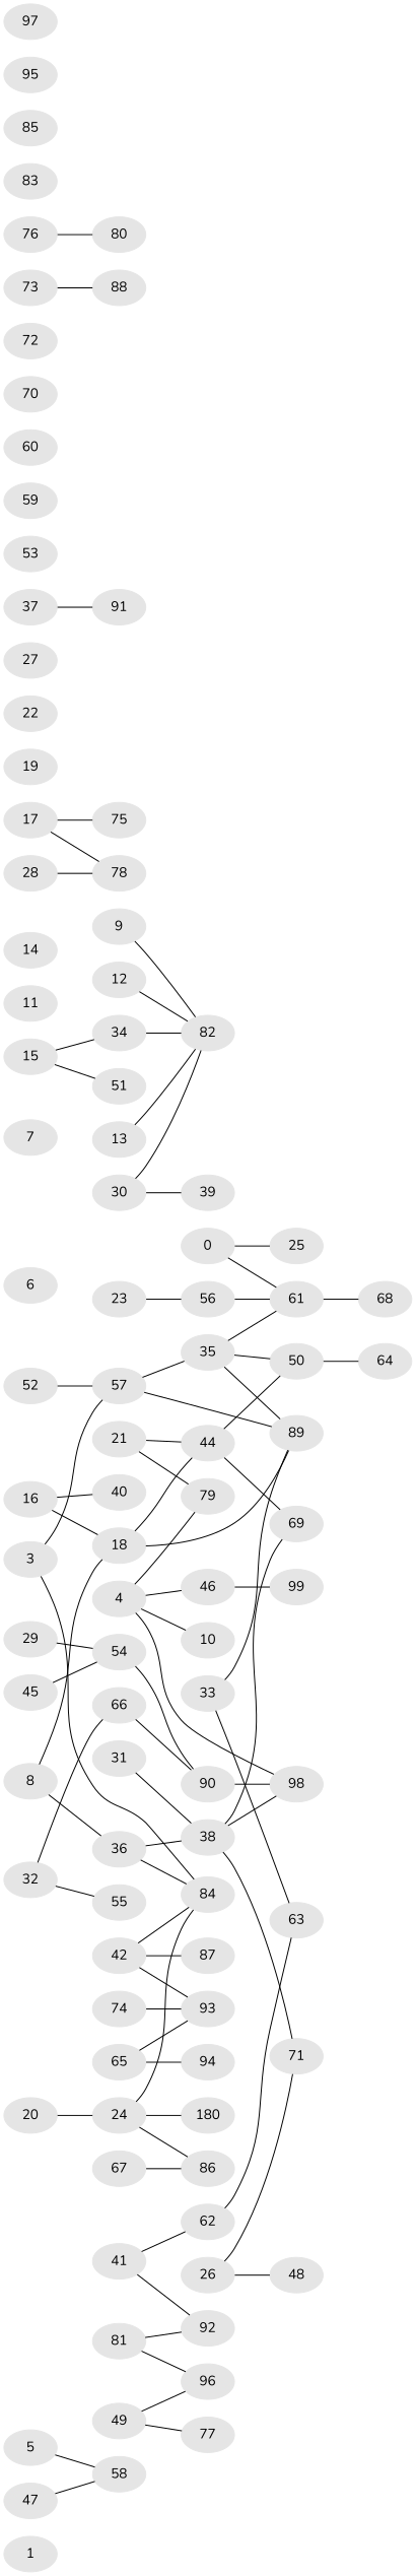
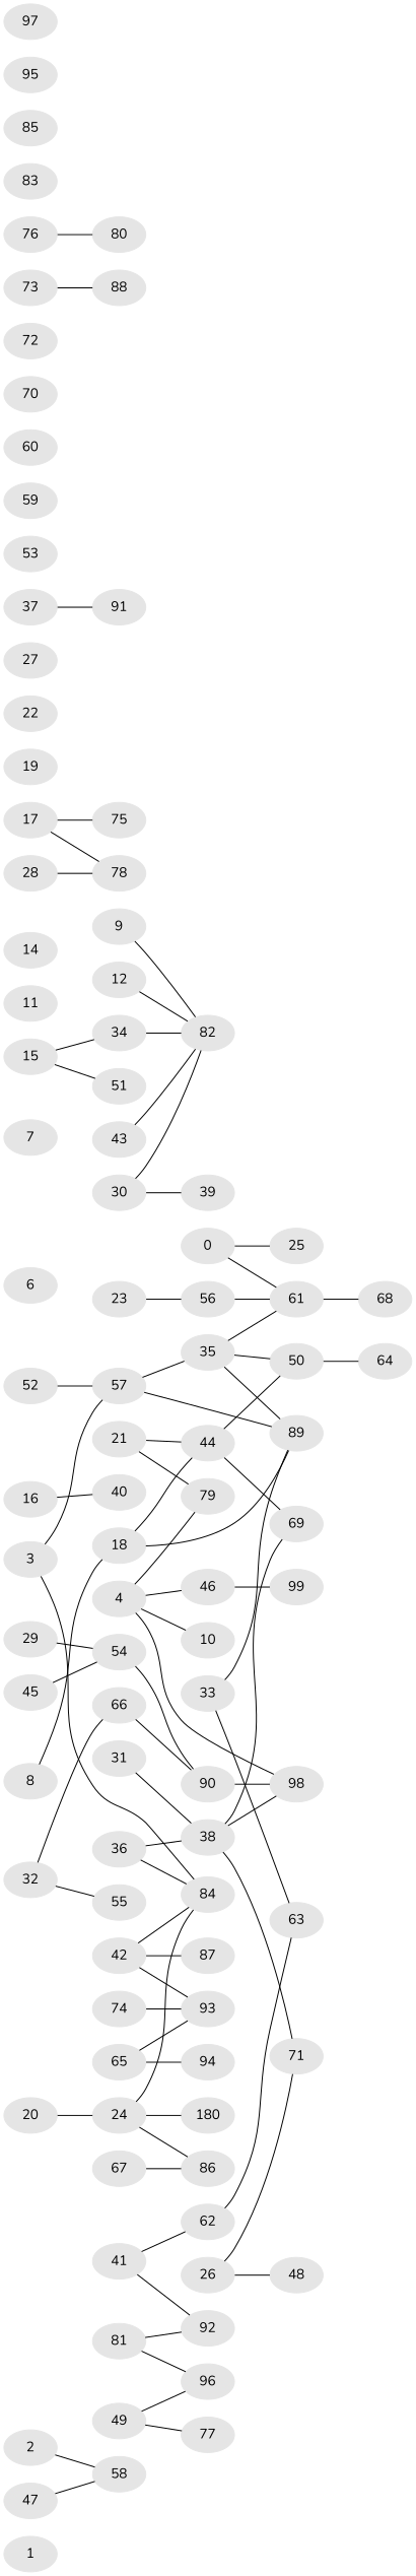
  graph {
    fontname=Nunito
    rankdir=LR
    node [color=gray90 fontname=Nunito style=filled]
    edge [fontname=Nunito]
    1
-   2 [label=5]
+   2
    58
    3
    57
    84
    35
    61
    89
    50
    4
    10
    46
    79
    98
    99
    n17 [label=0]
    25
    68
    6
    7
    8
    18
    36
    44
    38
    9
    82
    11
    12
    14
    15
    34
    51
    16
    40
    17
    75
    78
    69
    19
    20
    24
    86
    n45 [label=180]
    21
    22
    23
    56
    26
    48
    71
    27
    28
    29
    54
    90
    30
    39
    31
    32
    55
    66
    33
    63
    64
    37
    91
    41
    62
    92
    42
    87
    93
-   43 [label=13]
+   43
    45
    47
    49
    77
    96
    52
    53
    59
    60
    65
    94
    67
    70
    72
    73
    88
    74
    76
    80
    81
    83
    85
    95
    97
    2 -- 58
    3 -- 57
    3 -- 84
    57 -- 35
    57 -- 89
    35 -- 61
    35 -- 89
    35 -- 50
    61 -- 68
    50 -- 64
    4 -- 10
    4 -- 46
    4 -- 79
    4 -- 98
    46 -- 99
    n17 -- 61
    n17 -- 25
    8 -- 18
-   8 -- 36
    18 -- 89
    18 -- 44
    36 -- 84
    36 -- 38
    44 -- 50
    44 -- 69
    38 -- 98
    38 -- 69
    38 -- 71
    9 -- 82
    12 -- 82
    15 -- 34
    15 -- 51
    34 -- 82
-   16 -- 18
    16 -- 40
    17 -- 75
    17 -- 78
    20 -- 24
    24 -- 84
    24 -- 86
    24 -- n45
    21 -- 79
    21 -- 44
    23 -- 56
    56 -- 61
    26 -- 48
    26 -- 71
    28 -- 78
    29 -- 54
    54 -- 90
    90 -- 98
    30 -- 82
    30 -- 39
    31 -- 38
    32 -- 55
    32 -- 66
    66 -- 90
    33 -- 89
    33 -- 63
    37 -- 91
    41 -- 62
    41 -- 92
    62 -- 63
    42 -- 84
    42 -- 87
    42 -- 93
    43 -- 82
    45 -- 54
    47 -- 58
    49 -- 77
    49 -- 96
    52 -- 57
    65 -- 93
    65 -- 94
    67 -- 86
    73 -- 88
    74 -- 93
    76 -- 80
    81 -- 92
    81 -- 96
  }
